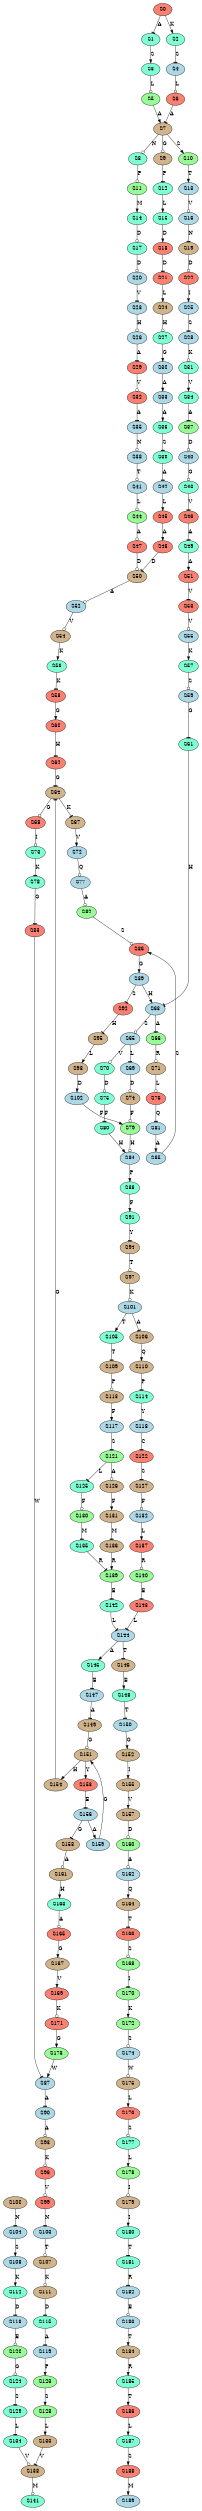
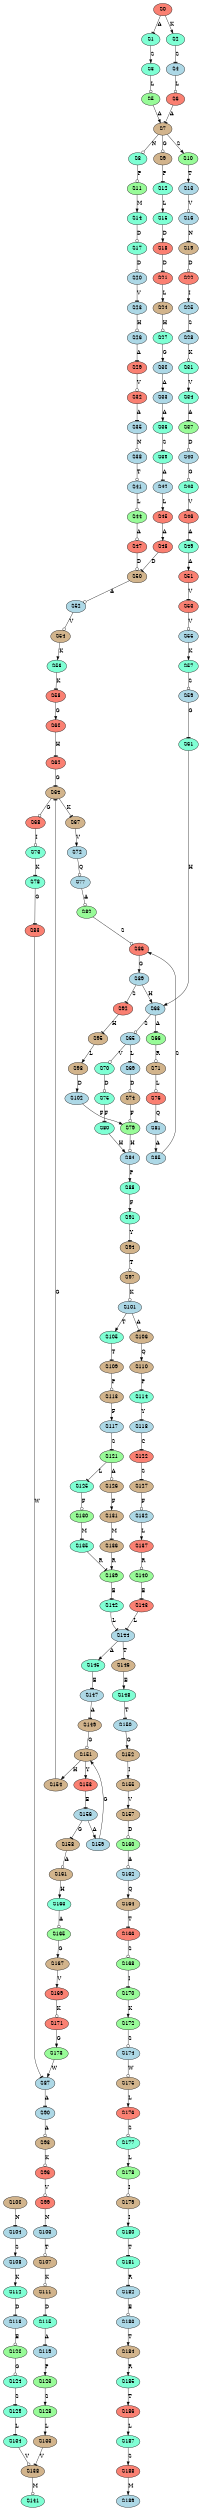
  strict digraph {
    fontname="DejaVu Serif"
    node [fillcolor=lightblue fontname="DejaVu Serif" style=filled]
    edge [arrowhead=tee fontname="DejaVu Serif"]
    S0 [fillcolor=salmon]
    S1 [fillcolor=aquamarine]
    S2 [fillcolor=aquamarine]
    S3 [fillcolor=aquamarine]
    S4
    S5 [fillcolor=palegreen]
    S6 [fillcolor=salmon]
    S7 [fillcolor=tan]
    S8 [fillcolor=aquamarine]
    S9 [fillcolor=tan]
    S10 [fillcolor=palegreen]
    S11 [fillcolor=palegreen]
    S12 [fillcolor=aquamarine]
    S13
    S14 [fillcolor=aquamarine]
    S15 [fillcolor=aquamarine]
    S16
    S17 [fillcolor=aquamarine]
    S18 [fillcolor=salmon]
    S19 [fillcolor=tan]
    S20
    S21 [fillcolor=salmon]
    S22 [fillcolor=salmon]
    S23
    S24 [fillcolor=tan]
    S25
    S26
    S27 [fillcolor=aquamarine]
    S28
    S29 [fillcolor=salmon]
    S30
    S31 [fillcolor=aquamarine]
    S32 [fillcolor=salmon]
    S33
    S34 [fillcolor=aquamarine]
    S35
    S36 [fillcolor=aquamarine]
    S37 [fillcolor=palegreen]
    S38
    S39 [fillcolor=aquamarine]
    S40
    S41
    S42
    S43 [fillcolor=aquamarine]
    S44 [fillcolor=palegreen]
    S45 [fillcolor=salmon]
    S46 [fillcolor=salmon]
    S47 [fillcolor=salmon]
    S48 [fillcolor=salmon]
    S49 [fillcolor=aquamarine]
    S50 [fillcolor=tan]
    S51 [fillcolor=salmon]
    S52
    S53 [fillcolor=salmon]
    S54 [fillcolor=tan]
    S55
    S56 [fillcolor=aquamarine]
    S57 [fillcolor=aquamarine]
    S58 [fillcolor=salmon]
    S59
    S60 [fillcolor=salmon]
    S61 [fillcolor=aquamarine]
    S62 [fillcolor=salmon]
    S63
    S64 [fillcolor=tan]
    S65
    S66 [fillcolor=palegreen]
    S67 [fillcolor=tan]
    S68 [fillcolor=salmon]
    S69
    S70 [fillcolor=aquamarine]
    S71 [fillcolor=tan]
    S72
    S73 [fillcolor=aquamarine]
    S74 [fillcolor=tan]
    S75 [fillcolor=aquamarine]
    S76 [fillcolor=salmon]
    S77
    S78 [fillcolor=aquamarine]
    S79 [fillcolor=palegreen]
    S80 [fillcolor=aquamarine]
    S81
    S82 [fillcolor=palegreen]
    S83 [fillcolor=salmon]
    S84
    S85
    S86 [fillcolor=salmon]
    S87
    S88 [fillcolor=aquamarine]
    S89
    S90
    S91 [fillcolor=aquamarine]
    S92 [fillcolor=salmon]
    S93 [fillcolor=tan]
    S94 [fillcolor=tan]
    S95 [fillcolor=tan]
    S96 [fillcolor=salmon]
    S97 [fillcolor=tan]
    S98 [fillcolor=tan]
    S99 [fillcolor=salmon]
    S101
    S102
    S103
    S100 [fillcolor=tan]
    S104
    S105 [fillcolor=aquamarine]
    S106 [fillcolor=tan]
    S107 [fillcolor=tan]
    S108
    S109 [fillcolor=tan]
    S110 [fillcolor=tan]
    S111 [fillcolor=tan]
    S112 [fillcolor=aquamarine]
    S113 [fillcolor=tan]
    S114 [fillcolor=aquamarine]
    S115 [fillcolor=aquamarine]
    S116
    S117
    S118
    S119
    S120 [fillcolor=palegreen]
    S121 [fillcolor=palegreen]
    S122 [fillcolor=salmon]
    S123 [fillcolor=palegreen]
    S124 [fillcolor=aquamarine]
    S125 [fillcolor=aquamarine]
    S126 [fillcolor=tan]
    S127 [fillcolor=tan]
    S128 [fillcolor=palegreen]
    S129 [fillcolor=aquamarine]
    S130 [fillcolor=palegreen]
    S131 [fillcolor=tan]
    S132
    S133 [fillcolor=tan]
    S134 [fillcolor=aquamarine]
    S135 [fillcolor=aquamarine]
    S136 [fillcolor=tan]
    S137 [fillcolor=salmon]
    S138 [fillcolor=tan]
    S139 [fillcolor=palegreen]
    S140 [fillcolor=palegreen]
    S141 [fillcolor=aquamarine]
    S142 [fillcolor=aquamarine]
    S143 [fillcolor=salmon]
    S144
    S145 [fillcolor=aquamarine]
    S146 [fillcolor=tan]
    S147
    S148 [fillcolor=aquamarine]
    S149 [fillcolor=tan]
    S150
    S151 [fillcolor=tan]
    S152 [fillcolor=tan]
    S153 [fillcolor=salmon]
    S154 [fillcolor=tan]
    S155 [fillcolor=tan]
    S156
    S157 [fillcolor=tan]
    S158 [fillcolor=tan]
    S159
    S160 [fillcolor=palegreen]
    S161 [fillcolor=tan]
    S162
    S163 [fillcolor=aquamarine]
    S164 [fillcolor=tan]
-   S165 [fillcolor=salmon]
+   S165 [fillcolor=palegreen]
    S166 [fillcolor=salmon]
    S167 [fillcolor=tan]
    S168 [fillcolor=palegreen]
    S169 [fillcolor=salmon]
    S170 [fillcolor=palegreen]
    S171 [fillcolor=salmon]
    S172 [fillcolor=palegreen]
    S173 [fillcolor=palegreen]
    S174
    S175 [fillcolor=tan]
    S176 [fillcolor=salmon]
    S177 [fillcolor=aquamarine]
    S178 [fillcolor=palegreen]
    S179 [fillcolor=tan]
    S180 [fillcolor=aquamarine]
    S181 [fillcolor=aquamarine]
    S182
    S183
    S184 [fillcolor=tan]
    S185 [fillcolor=aquamarine]
    S186 [fillcolor=salmon]
    S187 [fillcolor=aquamarine]
    S188 [fillcolor=salmon]
    S189
    S0 -> S1 [label=A]
    S0 -> S2 [arrowhead=normal label=K]
    S1 -> S3 [arrowhead=normal label=S]
    S2 -> S4 [label=S]
    S3 -> S5 [arrowhead=odot label=L]
    S4 -> S6 [arrowhead=odot label=L]
    S5 -> S7 [arrowhead=normal label=A]
    S6 -> S7 [label=A]
    S7 -> S8 [arrowhead=odot label=N]
    S7 -> S9 [arrowhead=odot label=G]
    S7 -> S10 [arrowhead=normal label=S]
    S8 -> S11 [arrowhead=odot label=P]
    S9 -> S12 [label=P]
    S10 -> S13 [arrowhead=normal label=T]
    S11 -> S14 [arrowhead=normal label=M]
    S12 -> S15 [arrowhead=normal label=L]
    S13 -> S16 [arrowhead=odot label=V]
    S14 -> S17 [arrowhead=odot label=D]
    S15 -> S18 [arrowhead=normal label=D]
    S16 -> S19 [label=N]
    S17 -> S20 [arrowhead=odot label=D]
    S18 -> S21 [label=D]
    S19 -> S22 [arrowhead=odot label=D]
    S20 -> S23 [label=V]
    S21 -> S24 [arrowhead=normal label=L]
    S22 -> S25 [arrowhead=normal label=I]
    S23 -> S26 [arrowhead=odot label=H]
    S24 -> S27 [arrowhead=odot label=H]
    S25 -> S28 [label=S]
    S26 -> S29 [label=A]
    S27 -> S30 [arrowhead=normal label=G]
    S28 -> S31 [arrowhead=odot label=K]
    S29 -> S32 [arrowhead=odot label=V]
    S30 -> S33 [arrowhead=normal label=A]
    S31 -> S34 [arrowhead=normal label=V]
    S32 -> S35 [label=A]
    S33 -> S36 [arrowhead=normal label=A]
    S34 -> S37 [label=A]
    S35 -> S38 [arrowhead=odot label=N]
    S36 -> S39 [label=S]
    S37 -> S40 [arrowhead=odot label=D]
    S38 -> S41 [arrowhead=odot label=T]
    S39 -> S42 [label=A]
    S40 -> S43 [arrowhead=odot label=G]
    S41 -> S44 [arrowhead=odot label=L]
    S42 -> S45 [arrowhead=normal label=L]
    S43 -> S46 [label=V]
    S44 -> S47 [arrowhead=odot label=A]
    S45 -> S48 [arrowhead=normal label=A]
    S46 -> S49 [label=A]
    S47 -> S50 [arrowhead=odot label=D]
    S48 -> S50 [label=D]
    S49 -> S51 [arrowhead=normal label=A]
    S50 -> S52 [arrowhead=odot label=A]
    S51 -> S53 [label=V]
    S52 -> S54 [arrowhead=odot label=V]
    S53 -> S55 [arrowhead=odot label=V]
    S54 -> S56 [arrowhead=normal label=K]
    S55 -> S57 [arrowhead=normal label=K]
    S56 -> S58 [label=K]
    S57 -> S59 [arrowhead=odot label=S]
    S58 -> S60 [arrowhead=normal label=G]
    S59 -> S61 [label=G]
    S60 -> S62 [label=H]
-   S61 -> S63 [label=H]
+   S61 -> S63 [arrowhead=normal label=H]
    S62 -> S64 [label=G]
    S63 -> S65 [arrowhead=odot label=S]
    S63 -> S66 [label=A]
    S64 -> S67 [label=K]
    S64 -> S68 [arrowhead=odot label=G]
    S65 -> S69 [label=L]
    S65 -> S70 [arrowhead=odot label=V]
    S66 -> S71 [arrowhead=odot label=R]
    S67 -> S72 [arrowhead=normal label=V]
    S68 -> S73 [arrowhead=odot label=I]
    S69 -> S74 [arrowhead=odot label=D]
    S70 -> S75 [arrowhead=odot label=D]
    S71 -> S76 [arrowhead=odot label=L]
    S72 -> S77 [arrowhead=odot label=Q]
    S73 -> S78 [label=K]
    S74 -> S79 [arrowhead=odot label=F]
    S75 -> S80 [label=F]
    S76 -> S81 [label=Q]
    S77 -> S82 [arrowhead=odot label=A]
    S78 -> S83 [label=G]
    S79 -> S84 [arrowhead=odot label=H]
    S80 -> S84 [arrowhead=normal label=H]
    S81 -> S85 [arrowhead=normal label=A]
    S82 -> S86 [arrowhead=odot label=S]
    S83 -> S87 [label=W]
    S84 -> S88 [arrowhead=normal label=P]
    S85 -> S86 [arrowhead=normal label=S]
    S86 -> S89 [arrowhead=normal label=G]
    S87 -> S90 [label=A]
    S88 -> S91 [arrowhead=normal label=F]
    S89 -> S63 [arrowhead=normal label=H]
    S89 -> S92 [label=S]
    S90 -> S93 [arrowhead=odot label=A]
    S91 -> S94 [label=Y]
    S92 -> S95 [label=H]
    S93 -> S96 [arrowhead=odot label=K]
    S94 -> S97 [arrowhead=odot label=T]
    S95 -> S98 [arrowhead=normal label=L]
    S96 -> S99 [arrowhead=odot label=V]
    S97 -> S101 [arrowhead=odot label=K]
    S98 -> S102 [arrowhead=normal label=D]
    S99 -> S103 [label=N]
    S101 -> S105 [arrowhead=normal label=T]
    S101 -> S106 [label=A]
    S102 -> S79 [arrowhead=normal label=F]
    S103 -> S107 [arrowhead=odot label=T]
    S100 -> S104 [label=N]
    S104 -> S108 [arrowhead=normal label=S]
    S105 -> S109 [label=T]
    S106 -> S110 [arrowhead=normal label=Q]
    S107 -> S111 [arrowhead=odot label=K]
    S108 -> S112 [arrowhead=normal label=K]
    S109 -> S113 [arrowhead=odot label=P]
    S110 -> S114 [label=P]
    S111 -> S115 [label=D]
    S112 -> S116 [label=D]
    S113 -> S117 [arrowhead=normal label=F]
    S114 -> S118 [label=Y]
    S115 -> S119 [label=A]
    S116 -> S120 [arrowhead=odot label=E]
    S117 -> S121 [label=S]
    S118 -> S122 [label=C]
    S119 -> S123 [arrowhead=normal label=P]
    S120 -> S124 [arrowhead=odot label=G]
    S121 -> S125 [label=L]
    S121 -> S126 [arrowhead=odot label=A]
    S122 -> S127 [label=S]
    S123 -> S128 [arrowhead=normal label=S]
    S124 -> S129 [label=S]
    S125 -> S130 [arrowhead=odot label=F]
    S126 -> S131 [arrowhead=normal label=F]
    S127 -> S132 [arrowhead=odot label=F]
    S128 -> S133 [arrowhead=normal label=L]
    S129 -> S134 [label=L]
    S130 -> S135 [label=M]
    S131 -> S136 [label=M]
    S132 -> S137 [arrowhead=normal label=L]
    S133 -> S138 [label=V]
    S134 -> S138 [arrowhead=odot label=V]
    S135 -> S139 [label=R]
    S136 -> S139 [arrowhead=normal label=R]
    S137 -> S140 [arrowhead=odot label=R]
    S138 -> S141 [arrowhead=odot label=M]
    S139 -> S142 [label=E]
    S140 -> S143 [label=E]
    S142 -> S144 [label=L]
    S143 -> S144 [label=L]
    S144 -> S145 [arrowhead=normal label=A]
    S144 -> S146 [label=T]
    S145 -> S147 [label=E]
    S146 -> S148 [arrowhead=normal label=E]
    S147 -> S149 [label=A]
    S148 -> S150 [label=T]
    S149 -> S151 [arrowhead=odot label=G]
    S150 -> S152 [arrowhead=normal label=G]
    S151 -> S153 [arrowhead=normal label=Y]
    S151 -> S154 [arrowhead=normal label=H]
    S152 -> S155 [arrowhead=normal label=I]
    S153 -> S156 [label=E]
    S154 -> S64 [label=G]
    S155 -> S157 [arrowhead=normal label=V]
    S156 -> S158 [label=G]
    S156 -> S159 [arrowhead=normal label=A]
    S157 -> S160 [arrowhead=odot label=D]
    S158 -> S161 [arrowhead=odot label=A]
    S159 -> S151 [arrowhead=normal label=G]
    S160 -> S162 [arrowhead=odot label=A]
    S161 -> S163 [arrowhead=normal label=H]
    S162 -> S164 [arrowhead=normal label=Q]
    S163 -> S165 [arrowhead=odot label=A]
    S164 -> S166 [label=T]
    S165 -> S167 [arrowhead=normal label=G]
    S166 -> S168 [arrowhead=odot label=S]
    S167 -> S169 [arrowhead=normal label=V]
    S168 -> S170 [label=I]
    S169 -> S171 [arrowhead=odot label=K]
    S170 -> S172 [arrowhead=normal label=K]
    S171 -> S173 [arrowhead=normal label=G]
    S172 -> S174 [arrowhead=odot label=S]
    S173 -> S87 [arrowhead=normal label=W]
    S174 -> S175 [arrowhead=odot label=W]
    S175 -> S176 [arrowhead=normal label=L]
    S176 -> S177 [arrowhead=odot label=S]
    S177 -> S178 [arrowhead=normal label=L]
    S178 -> S179 [arrowhead=odot label=I]
    S179 -> S180 [arrowhead=normal label=I]
    S180 -> S181 [label=T]
    S181 -> S182 [label=R]
    S182 -> S183 [arrowhead=odot label=E]
    S183 -> S184 [arrowhead=normal label=T]
    S184 -> S185 [arrowhead=normal label=R]
    S185 -> S186 [arrowhead=normal label=T]
    S186 -> S187 [arrowhead=normal label=L]
    S187 -> S188 [arrowhead=normal label=S]
    S188 -> S189 [arrowhead=normal label=M]
  }
